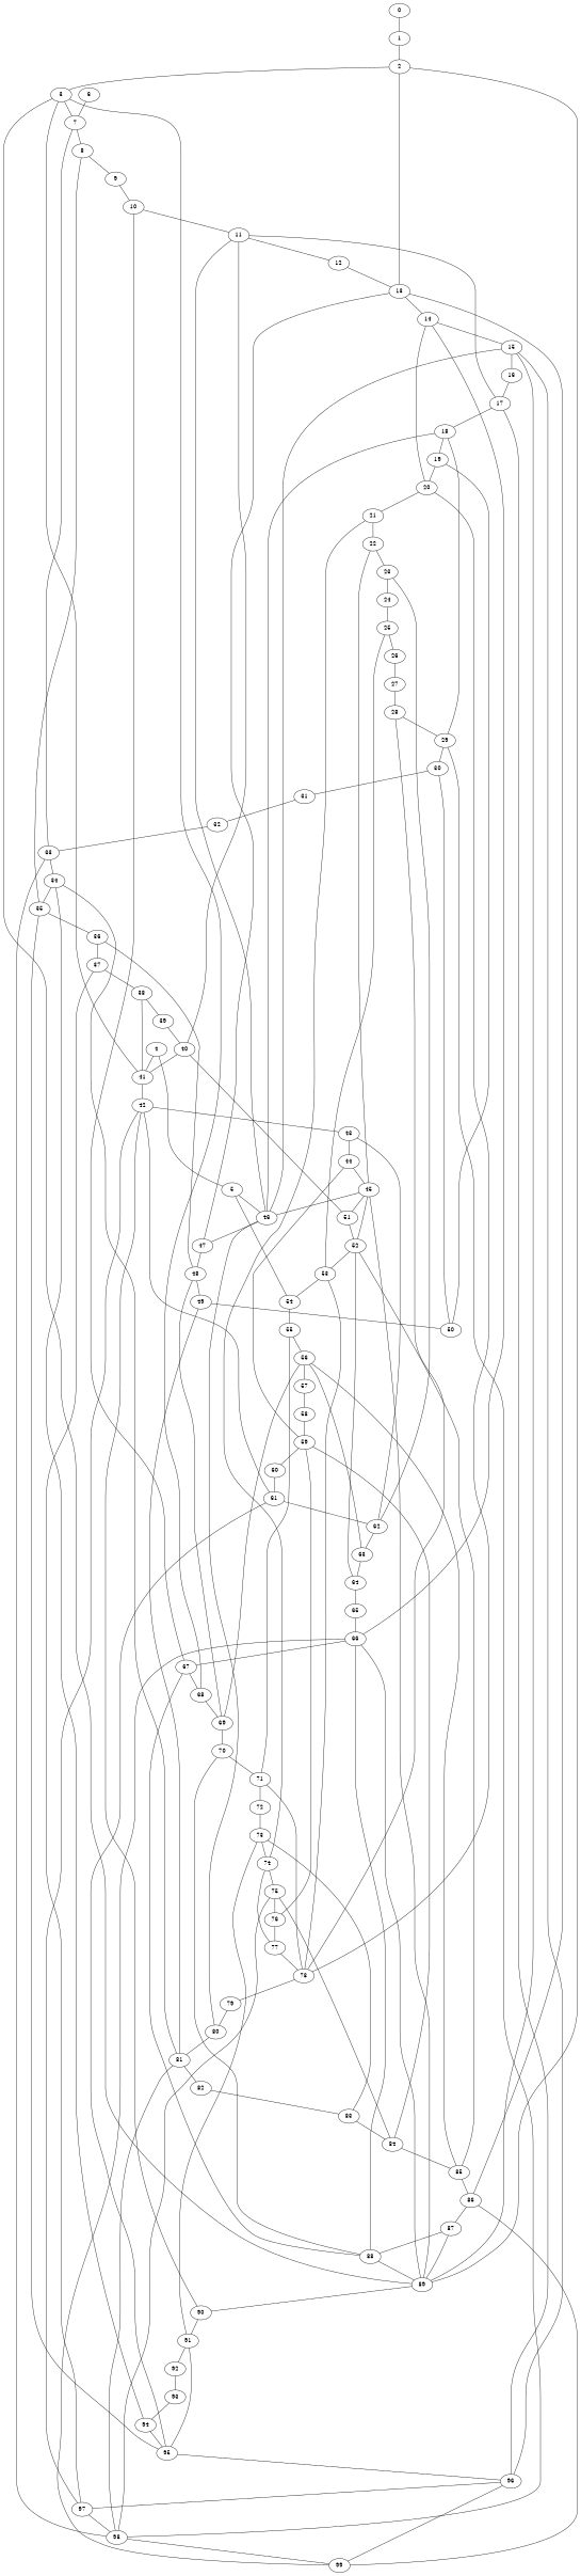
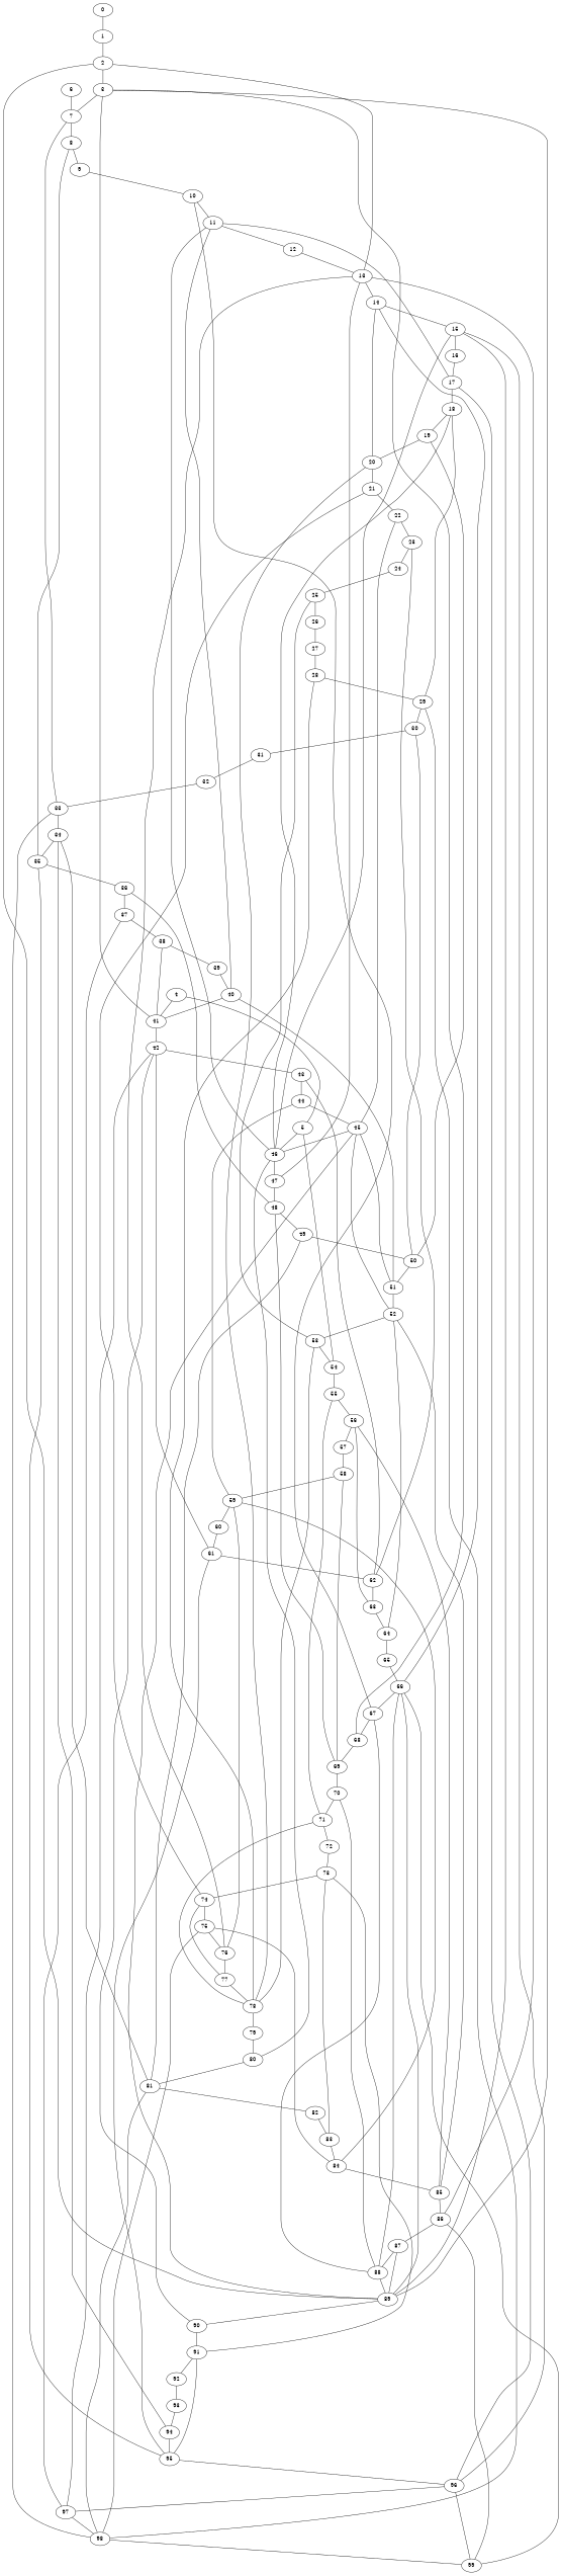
  graph {
    0
    1
    2
    3
    13
    89
    41
    68
    7
    78
    79
    14
    86
    76
    47
    90
    4
    5
    42
    69
    80
    15
    66
    20
    99
    87
    77
    48
    91
    54
    46
    97
    43
    61
    70
    6
    55
    8
    33
    56
    71
    81
    9
    35
    98
    34
    10
    36
    95
    94
    11
    67
    37
    96
    12
    40
    17
    88
    51
    18
    52
    19
    29
    16
    21
    49
    22
    74
    50
    30
    31
    23
    45
    75
    24
    62
    84
    25
    63
    53
    85
    64
    26
    27
    28
    32
    82
    83
    38
    39
    44
    59
    92
    60
    65
    57
    72
    58
    73
    93
    0 -- 1
    1 -- 2
    2 -- 3
    2 -- 13
    2 -- 89
    3 -- 89
    3 -- 41
    3 -- 68
    3 -- 7
    13 -- 14
    13 -- 86
+   13 -- 76
    13 -- 47
    89 -- 90
    41 -- 42
    68 -- 69
    7 -- 8
    7 -- 33
    78 -- 79
    79 -- 80
    14 -- 15
    14 -- 66
    14 -- 20
    86 -- 99
    86 -- 87
    76 -- 77
    47 -- 48
    90 -- 91
    4 -- 41
    4 -- 5
    5 -- 54
    5 -- 46
    42 -- 90
    42 -- 97
    42 -- 43
    42 -- 61
    69 -- 70
    80 -- 81
    15 -- 89
    15 -- 46
    15 -- 96
    15 -- 16
    66 -- 89
    66 -- 99
    66 -- 67
    66 -- 88
    20 -- 78
    20 -- 21
    87 -- 89
    87 -- 88
    77 -- 78
    48 -- 69
    48 -- 49
    91 -- 95
    91 -- 92
    54 -- 55
    46 -- 47
    46 -- 80
    97 -- 98
    43 -- 62
    43 -- 44
    61 -- 95
    61 -- 62
    70 -- 71
    70 -- 88
    6 -- 7
    55 -- 56
    55 -- 71
    8 -- 9
    8 -- 35
    33 -- 98
    33 -- 34
-   56 -- 69
+   58 -- 69
    56 -- 63
    56 -- 85
    56 -- 57
    71 -- 78
    71 -- 72
    81 -- 98
    81 -- 82
    9 -- 10
    35 -- 36
    35 -- 95
    98 -- 99
    34 -- 81
    34 -- 35
    34 -- 94
    10 -- 11
    10 -- 67
    36 -- 48
    36 -- 37
    95 -- 96
    94 -- 95
    11 -- 46
    11 -- 12
    11 -- 40
    11 -- 17
    67 -- 68
    67 -- 88
    37 -- 97
    37 -- 38
    96 -- 99
    96 -- 97
    12 -- 13
    40 -- 41
    40 -- 51
    17 -- 96
    17 -- 18
    88 -- 89
    51 -- 52
    18 -- 46
    18 -- 19
    18 -- 29
    52 -- 53
    52 -- 85
    52 -- 64
    19 -- 20
    19 -- 50
    29 -- 98
    29 -- 30
    16 -- 17
    21 -- 22
    21 -- 74
    49 -- 81
    49 -- 50
    22 -- 23
    22 -- 45
    74 -- 77
    74 -- 75
+   50 -- 51
    30 -- 50
    30 -- 31
    31 -- 32
    23 -- 24
    23 -- 62
    45 -- 89
    45 -- 46
    45 -- 51
    45 -- 52
    75 -- 76
    75 -- 98
    75 -- 84
    24 -- 25
    62 -- 63
    84 -- 85
    25 -- 53
    25 -- 26
    63 -- 64
    53 -- 78
    53 -- 54
    85 -- 86
    64 -- 65
    26 -- 27
    27 -- 28
    28 -- 78
    28 -- 29
    32 -- 33
    82 -- 83
    83 -- 84
    38 -- 41
    38 -- 39
    39 -- 40
    44 -- 45
    44 -- 59
    59 -- 76
    59 -- 84
    59 -- 60
    92 -- 93
    60 -- 61
    65 -- 66
    57 -- 58
    72 -- 73
    58 -- 59
    73 -- 91
    73 -- 74
    73 -- 83
    93 -- 94
  }
